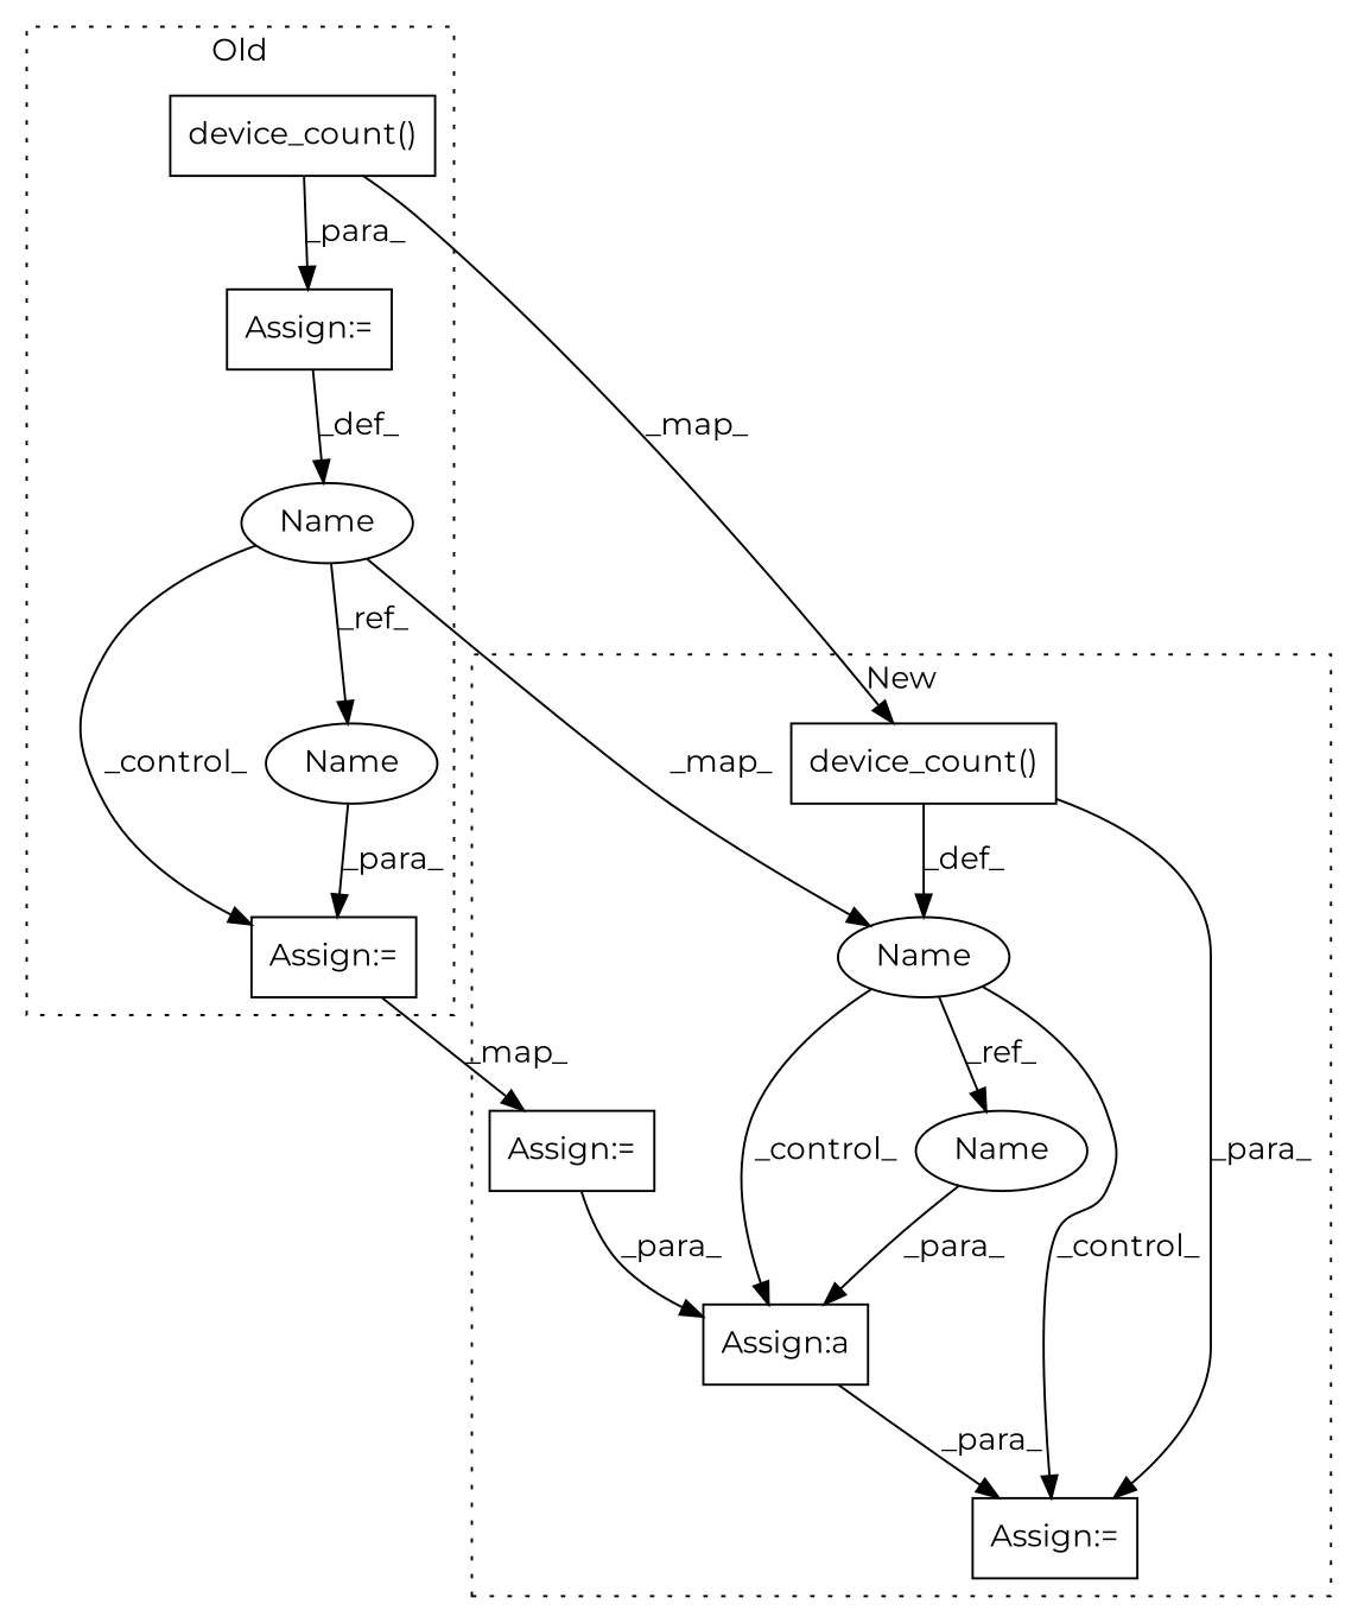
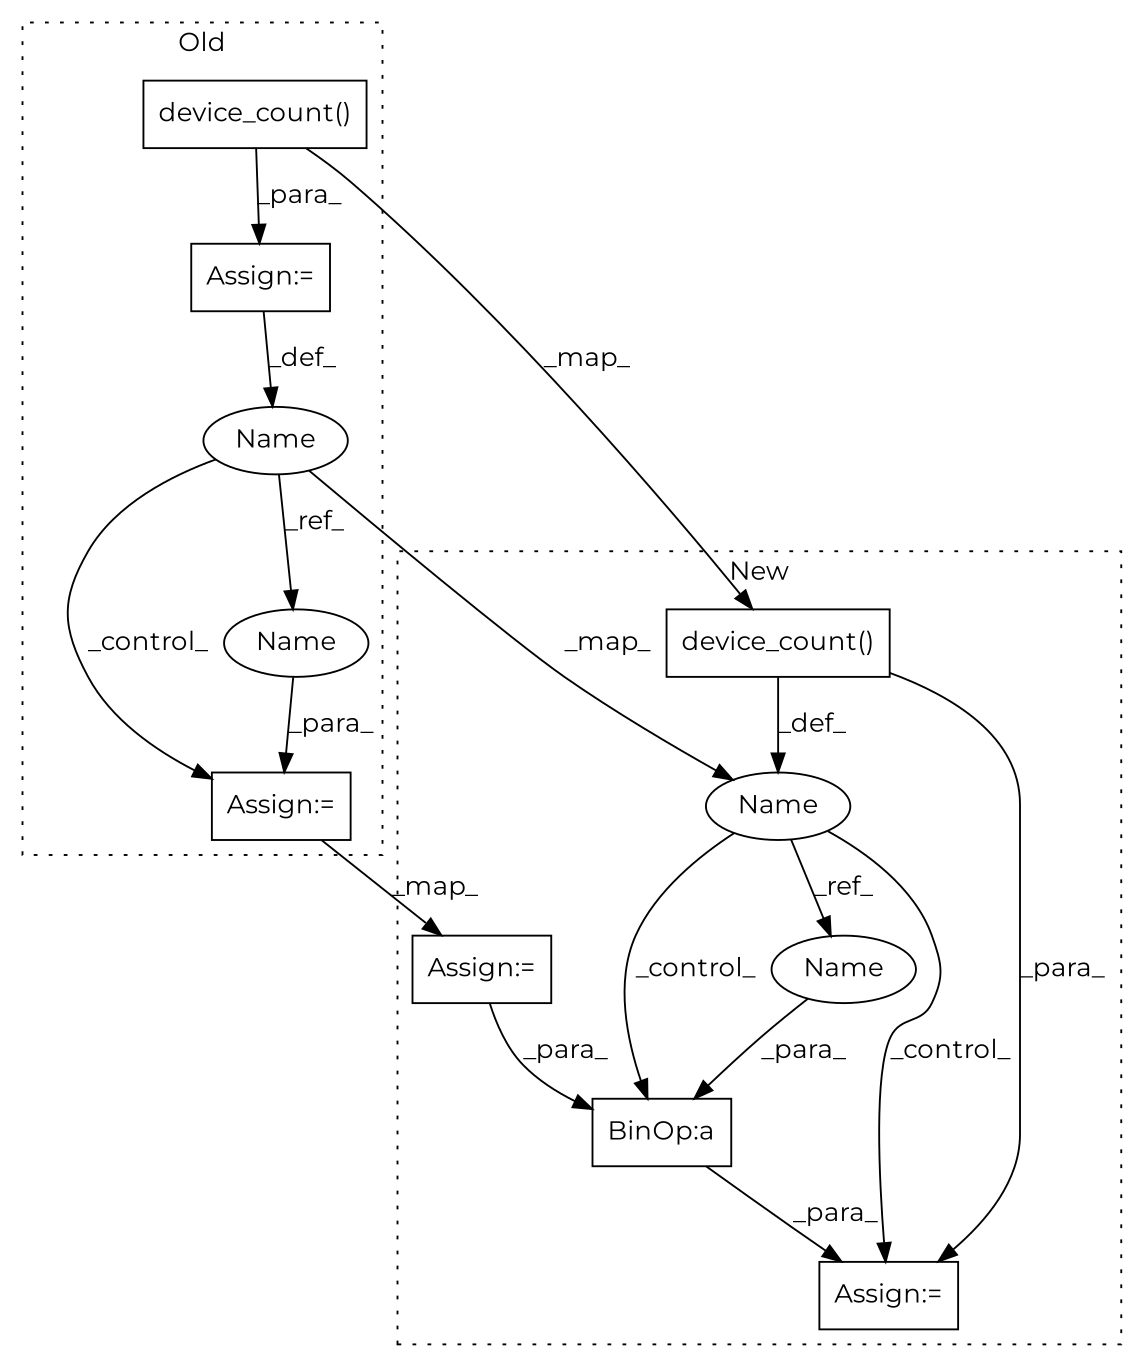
  digraph {
    fontname=Montserrat
    node [a=68 l=3 shape=box fontname=Montserrat]
    edge [fontname=Montserrat]
    n1 [a=75 l=25 label="device_count()" s=571]
    n2 [label="Assign:=" s=568]
    n3 [a=87 l=1 label=Name s=1275 shape=ellipse]
    n4 [label="Assign:=" s=1345]
    n5 [a=87 l=1 label=Name s=1348 shape=ellipse]
    n6 [a=75 l=25 label="device_count()" s=989]
-   n7 [a=82 label="Assign:a" s=1058]
+   n7 [a=82 label="BinOp:a" s=1058]
    n8 [a=87 l=1 label=Name s=978 shape=ellipse]
    n9 [label="Assign:=" s=1046]
    n10 [label="Assign:=" s=945]
    n11 [a=87 l=1 label=Name s=1061 shape=ellipse]
    subgraph cluster_1 {
      label=Old
      style=dotted
      n1
      n2
      n3
      n4
      n5
    }
    subgraph cluster_2 {
      label=New
      style=dotted
      n6
      n7
      n8
      n9
      n10
      n11
    }
    n1 -> n2 [label=_para_]
    n1 -> n6 [label=_map_]
    n2 -> n3 [label=_def_]
    n3 -> n4 [label=_control_]
    n3 -> n5 [label=_ref_]
    n3 -> n8 [label=_map_]
    n4 -> n10 [label=_map_]
    n5 -> n4 [label=_para_]
    n6 -> n8 [label=_def_]
    n6 -> n9 [label=_para_]
    n7 -> n9 [label=_para_]
    n8 -> n7 [label=_control_]
    n8 -> n9 [label=_control_]
    n8 -> n11 [label=_ref_]
    n10 -> n7 [label=_para_]
    n11 -> n7 [label=_para_]
  }
